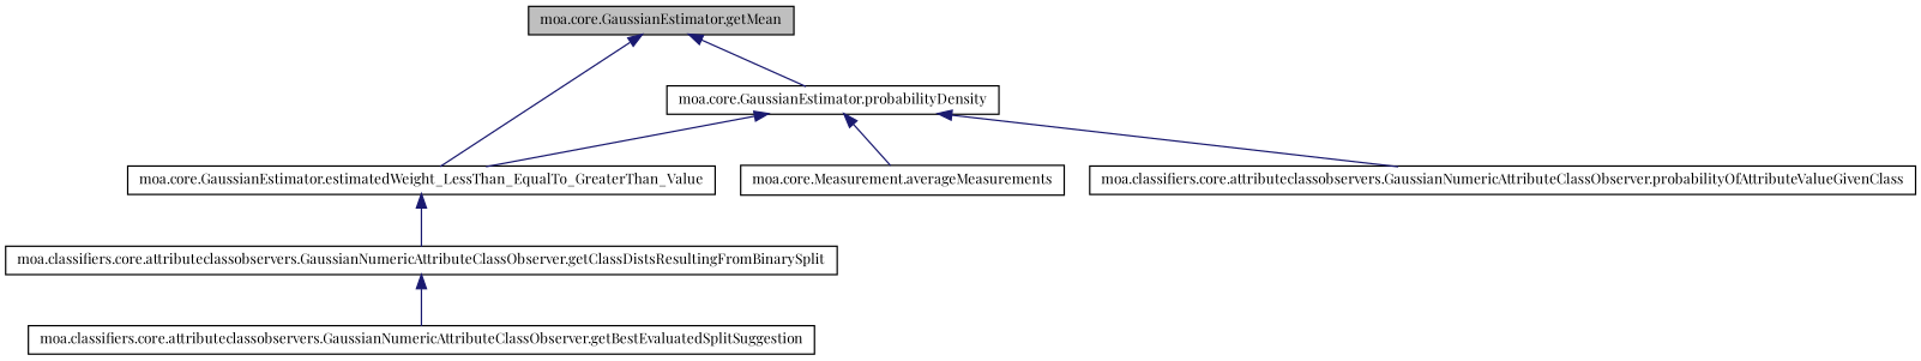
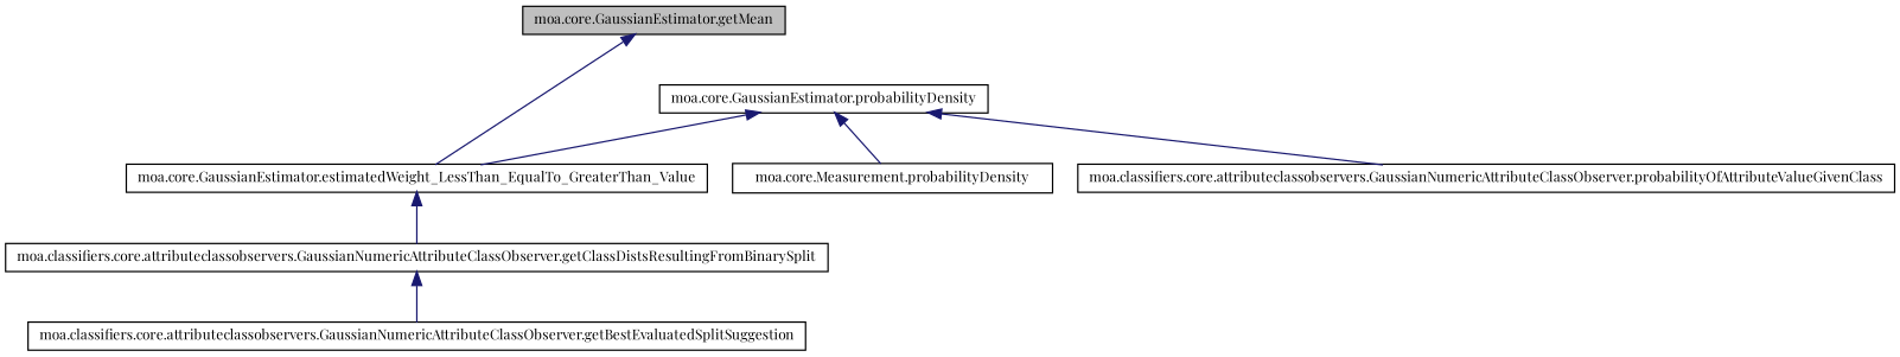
  digraph {
    fontname="Playfair Display"
    rankdir=TB
    node [color=black fillcolor=white fontname="Playfair Display" fontsize=10 shape=record style=filled]
    edge [color=midnightblue dir=back fontname="Playfair Display" fontsize=10 labelfontname=Helvetica labelfontsize=10 style=solid]
    n1 [fillcolor=grey75 fontcolor=black height=0.2 label="moa.core.GaussianEstimator.getMean" width=0.4]
    n2 [height=0.2 label="moa.core.GaussianEstimator.estimatedWeight_LessThan_EqualTo_GreaterThan_Value" width=0.4]
    n3 [height=0.2 label="moa.core.GaussianEstimator.probabilityDensity" width=0.4]
-   n4 [height=0.2 label="moa.core.Measurement.averageMeasurements" width=0.4]
+   n4 [height=0.2 label="moa.core.Measurement.probabilityDensity" width=0.4]
    n5 [height=0.2 label="moa.classifiers.core.attributeclassobservers.GaussianNumericAttributeClassObserver.getClassDistsResultingFromBinarySplit" width=0.4]
    n6 [height=0.2 label="moa.classifiers.core.attributeclassobservers.GaussianNumericAttributeClassObserver.probabilityOfAttributeValueGivenClass" width=0.4]
    n7 [height=0.2 label="moa.classifiers.core.attributeclassobservers.GaussianNumericAttributeClassObserver.getBestEvaluatedSplitSuggestion" width=0.4]
    n1 -> n2
-   n1 -> n3
    n2 -> n5
    n3 -> n2
    n3 -> n4
    n3 -> n6
    n5 -> n7
  }
